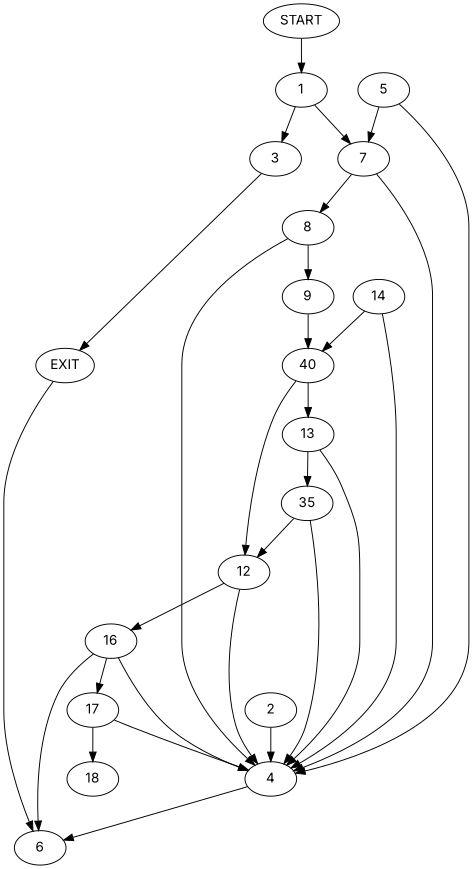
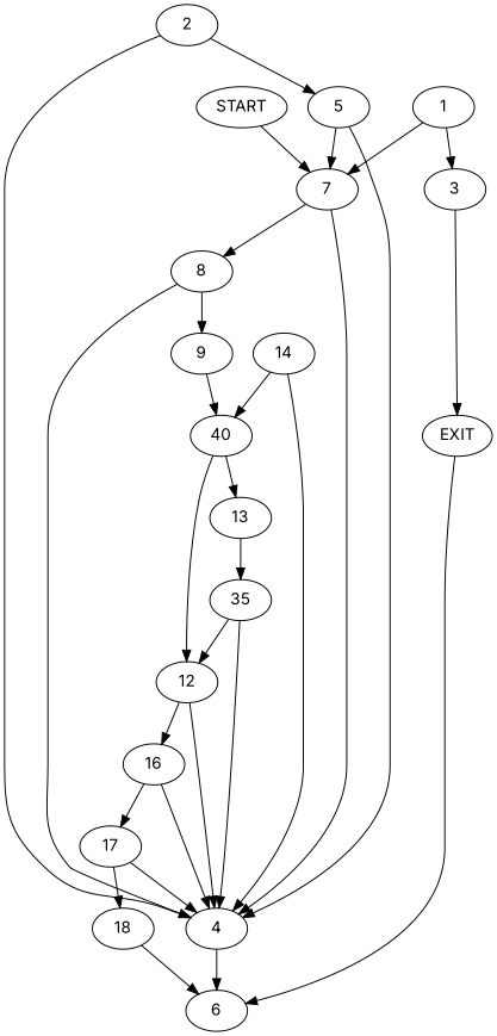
  digraph {
    fontname=Inter
    node [fontname=Inter]
    edge [fontname=Inter]
    n1 [label=START]
    1
    3
    7
    n5 [label=EXIT]
    6
    2
    4
    5
    8
    9
    n12 [label=40]
    12
    13
    16
    n16 [label=35]
    14
    17
    18
-   n1 -> 1
+   n1 -> 7
    1 -> 3
    1 -> 7
    3 -> n5
    7 -> 4
    7 -> 8
    n5 -> 6
    2 -> 4
+   2 -> 5
    4 -> 6
    5 -> 7
    5 -> 4
    8 -> 4
    8 -> 9
    9 -> n12
    n12 -> 12
    n12 -> 13
    12 -> 4
    12 -> 16
-   13 -> 4
    13 -> n16
    16 -> 4
    16 -> 17
    n16 -> 4
    n16 -> 12
    14 -> 4
    14 -> n12
    17 -> 4
    17 -> 18
-   16 -> 6
+   18 -> 6
  }
